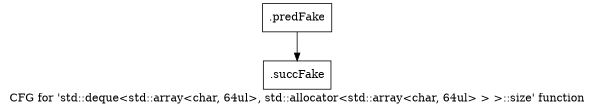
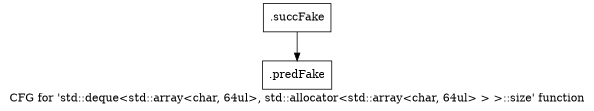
  digraph {
    label="CFG for 'std::deque\<std::array\<char, 64ul\>, std::allocator\<std::array\<char, 64ul\> \> \>::size' function"
    fontname="DejaVu Serif"
    node [shape=record fontname="DejaVu Serif"]
    n1 [label="{.predFake}"]
    n2 [filename="/mnt/xilinx/Vitis_HLS/2021.2/tps/lnx64/gcc-6.2.0/lib/gcc/x86_64-pc-linux-gnu/6.2.0/../../../../include/c++/6.2.0/bits/stl_deque.h" label="{.succFake}" linenumber=1265]
-   n1 -> n2 [execusionnum=1 filename="/mnt/xilinx/Vitis_HLS/2021.2/tps/lnx64/gcc-6.2.0/lib/gcc/x86_64-pc-linux-gnu/6.2.0/../../../../include/c++/6.2.0/bits/stl_deque.h" fontname="DejaVu Serif"]
+   n2 -> n1 [execusionnum=1 filename="/mnt/xilinx/Vitis_HLS/2021.2/tps/lnx64/gcc-6.2.0/lib/gcc/x86_64-pc-linux-gnu/6.2.0/../../../../include/c++/6.2.0/bits/stl_deque.h" fontname="DejaVu Serif"]
  }
